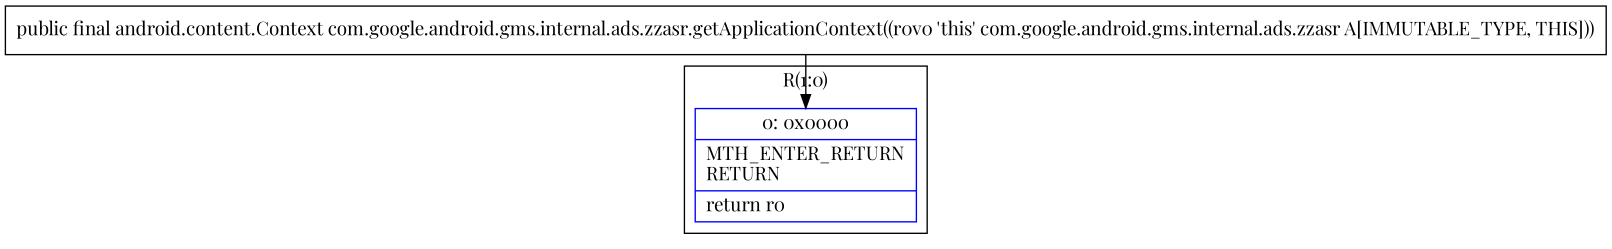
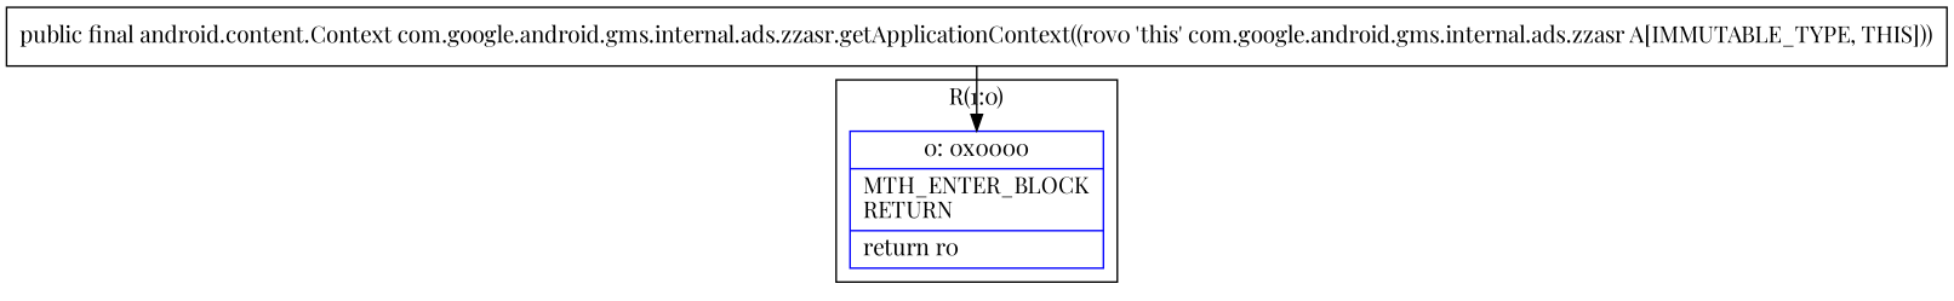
  digraph {
    fontname="Playfair Display"
    node [shape=record fontname="Playfair Display"]
-   n1 [color=blue label="{0\:\ 0x0000|MTH_ENTER_RETURN\lRETURN\l|return r0\l}"]
+   n1 [color=blue label="{0\:\ 0x0000|MTH_ENTER_BLOCK\lRETURN\l|return r0\l}"]
    n2 [label="{public final android.content.Context com.google.android.gms.internal.ads.zzasr.getApplicationContext((r0v0 'this' com.google.android.gms.internal.ads.zzasr A[IMMUTABLE_TYPE, THIS])) }"]
    subgraph cluster_1 {
      label="R(1:0)"
      n1
    }
    n2 -> n1 [fontname="Playfair Display"]
  }
